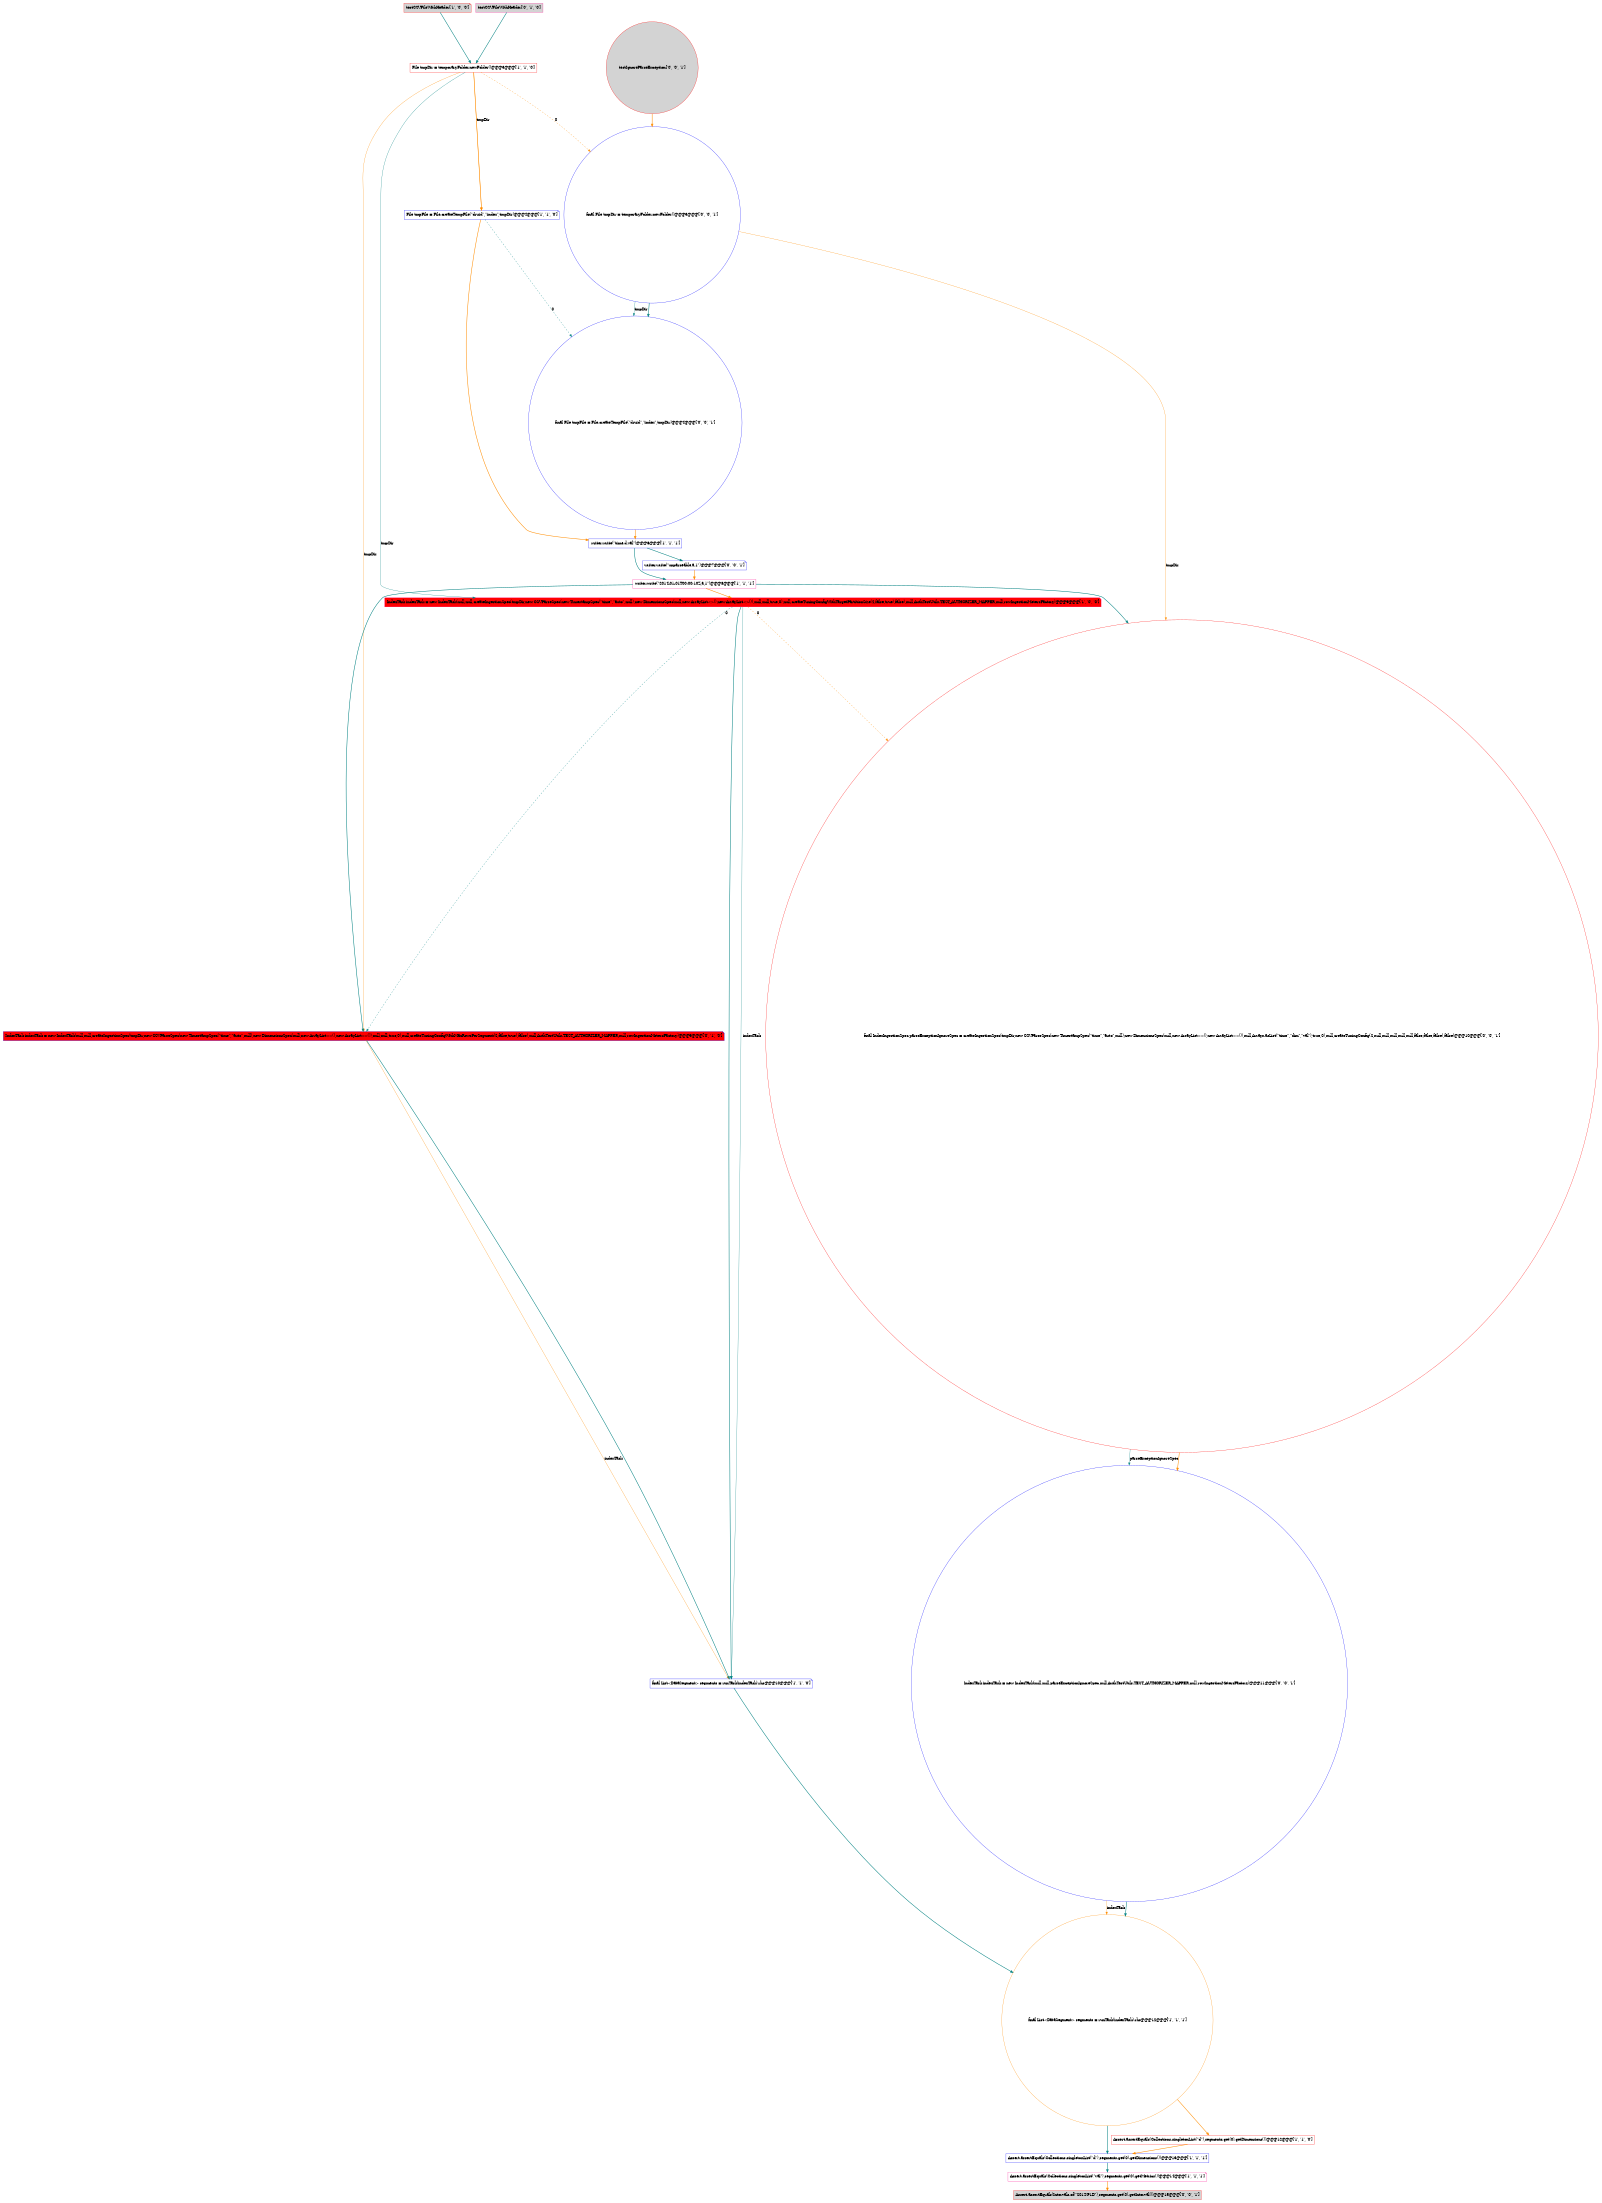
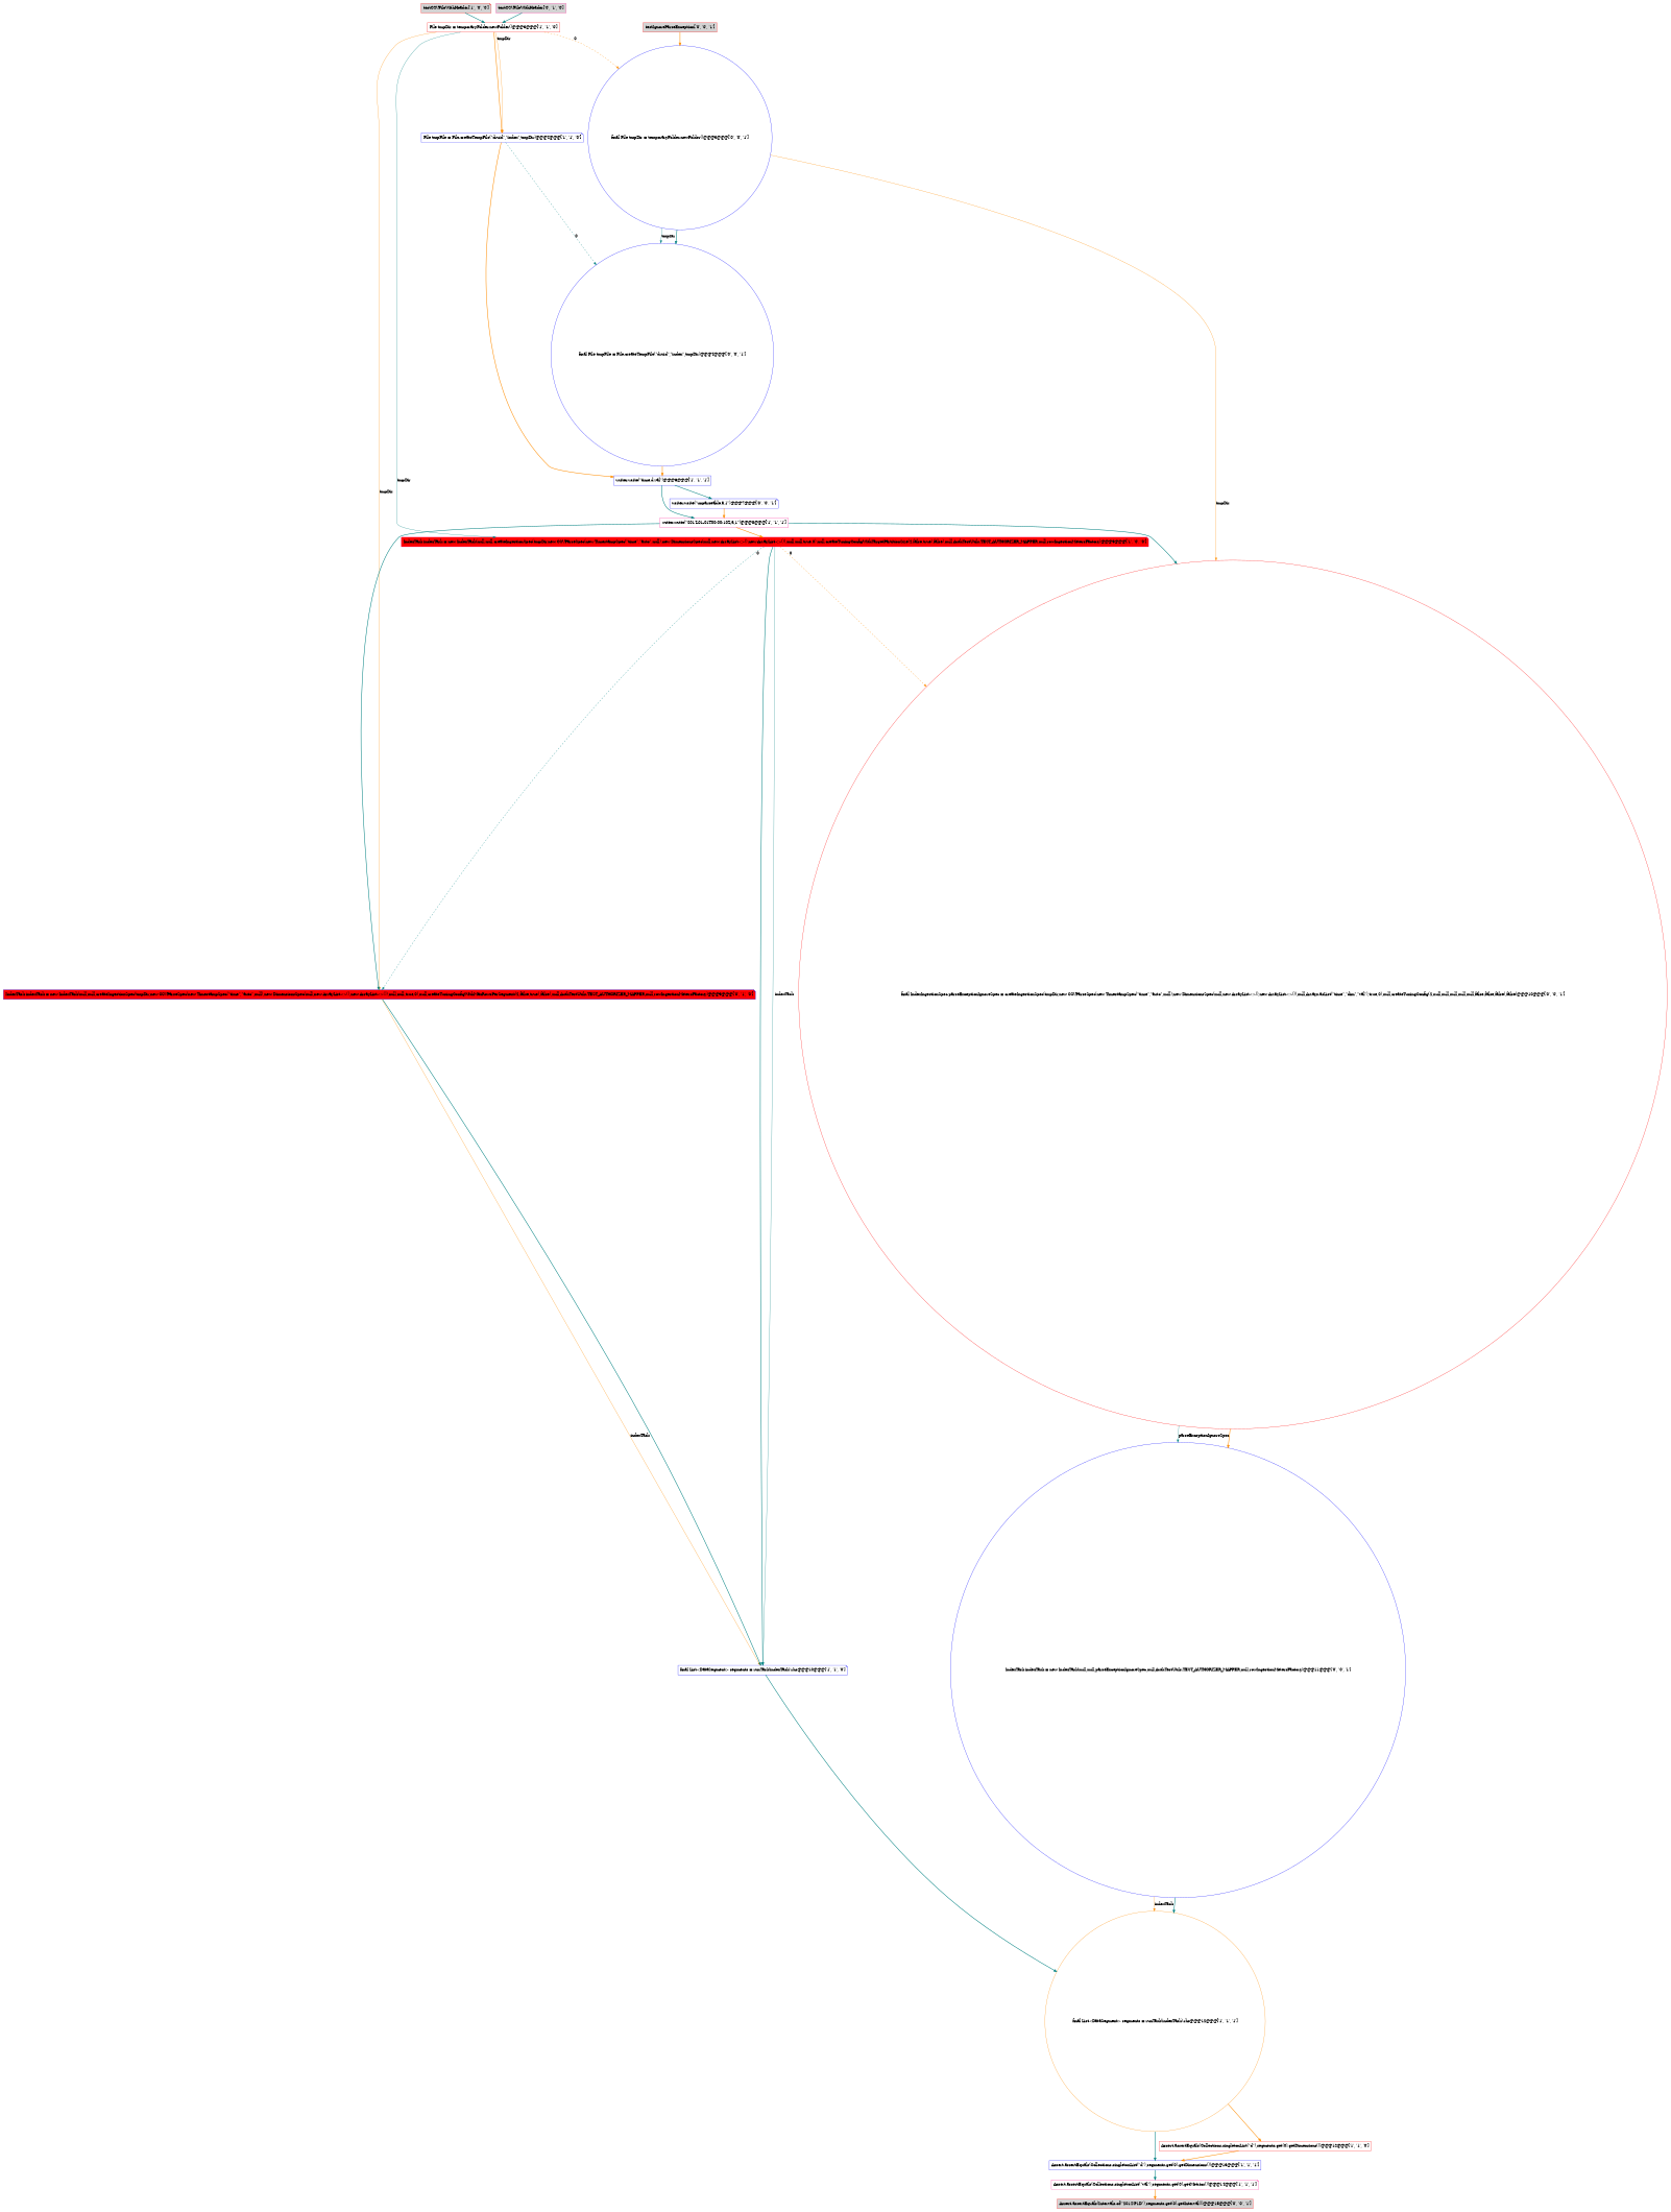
  digraph {
    node [fillcolor=white shape=note style=filled color=blue]
    edge [style=bold color=teal]
    n1 [fillcolor=lightgray label="testCSVFileWithHeader['1', '0', '0']" color=red]
    n2 [label="File tmpDir = temporaryFolder.newFolder()@@@3@@@['1', '1', '0']" shape=box color=red]
    n3 [label="Assert.assertEquals(Collections.singletonList(\"d\"),segments.get(0).getDimensions())@@@13@@@['1', '1', '1']" shape=box]
    n4 [label="Assert.assertEquals(Collections.singletonList(\"val\"),segments.get(0).getMetrics())@@@14@@@['1', '1', '1']" color=deeppink]
    n5 [label="final List<DataSegment> segments = runTask(indexTask).rhs@@@10@@@['1', '1', '0']"]
    n6 [label="final List<DataSegment> segments = runTask(indexTask).rhs@@@12@@@['1', '1', '1']" shape=circle color=darkorange]
    n7 [label="Assert.assertEquals(Collections.singletonList(\"d\"),segments.get(0).getDimensions())@@@12@@@['1', '1', '0']" shape=box color=red]
    n8 [label="File tmpFile = File.createTempFile(\"druid\",\"index\",tmpDir)@@@4@@@['1', '1', '0']"]
    n9 [label="final File tmpFile = File.createTempFile(\"druid\",\"index\",tmpDir)@@@4@@@['0', '0', '1']" shape=circle]
    n10 [label="writer.write(\"time,d,val\")@@@6@@@['1', '1', '1']" shape=box]
    n11 [label="writer.write(\"2014-01-01T00:00:10Z,a,1\")@@@8@@@['1', '1', '1']" shape=box color=deeppink]
    n12 [fillcolor=red label="IndexTask indexTask = new IndexTask(null,null,createIngestionSpec(tmpDir,new CSVParseSpec(new TimestampSpec(\"time\",\"auto\",null),new DimensionsSpec(null,new ArrayList<>(),new ArrayList<>()),null,null,true,0),null,createTuningConfigWithMaxRowsPerSegment(2,false,true),false),null,AuthTestUtils.TEST_AUTHORIZER_MAPPER,null,rowIngestionMetersFactory)@@@9@@@['0', '1', '0']"]
    n13 [label="final IndexIngestionSpec parseExceptionIgnoreSpec = createIngestionSpec(tmpDir,new CSVParseSpec(new TimestampSpec(\"time\",\"auto\",null),new DimensionsSpec(null,new ArrayList<>(),new ArrayList<>()),null,Arrays.asList(\"time\",\"dim\",\"val\"),true,0),null,createTuningConfig(2,null,null,null,null,null,false,false,false),false)@@@10@@@['0', '0', '1']" shape=circle color=red]
    n14 [fillcolor=red label="IndexTask indexTask = new IndexTask(null,null,createIngestionSpec(tmpDir,new CSVParseSpec(new TimestampSpec(\"time\",\"auto\",null),new DimensionsSpec(null,new ArrayList<>(),new ArrayList<>()),null,null,true,0),null,createTuningConfigWithTargetPartitionSize(2,false,true),false),null,AuthTestUtils.TEST_AUTHORIZER_MAPPER,null,rowIngestionMetersFactory)@@@9@@@['1', '0', '0']" color=deeppink]
    n15 [label="IndexTask indexTask = new IndexTask(null,null,parseExceptionIgnoreSpec,null,AuthTestUtils.TEST_AUTHORIZER_MAPPER,null,rowIngestionMetersFactory)@@@11@@@['0', '0', '1']" shape=circle]
    n16 [fillcolor=lightgray label="testCSVFileWithHeader['0', '1', '0']" shape=box color=deeppink]
    n17 [fillcolor=lightgray label="Assert.assertEquals(Intervals.of(\"2014/P1D\"),segments.get(0).getInterval())@@@15@@@['0', '0', '1']" shape=box color=red]
    n18 [label="writer.write(\"unparseable,a,1\")@@@7@@@['0', '0', '1']"]
    n19 [label="final File tmpDir = temporaryFolder.newFolder()@@@3@@@['0', '0', '1']" shape=circle]
-   n20 [fillcolor=lightgray label="testIgnoreParseException['0', '0', '1']" shape=circle color=red]
+   n20 [fillcolor=lightgray label="testIgnoreParseException['0', '0', '1']" shape=box color=red]
    n1 -> n2
    n2 -> n8 [label=tmpDir style=solid color=darkorange]
    n2 -> n8 [color=darkorange]
    n2 -> n12 [label=tmpDir style=solid color=darkorange]
    n2 -> n14 [label=tmpDir style=solid]
    n2 -> n19 [label=0 style=dashed color=darkorange]
    n3 -> n4
    n4 -> n17 [color=darkorange]
    n5 -> n6
    n6 -> n3
    n6 -> n7 [color=darkorange]
    n7 -> n3 [color=darkorange]
    n8 -> n9 [label=0 style=dashed]
    n8 -> n10 [color=darkorange]
    n9 -> n10 [color=darkorange]
    n10 -> n11
    n10 -> n18
    n11 -> n12
    n11 -> n13
    n11 -> n14 [color=darkorange]
    n12 -> n5 [label=indexTask style=solid color=darkorange]
    n12 -> n5
    n13 -> n15 [label=parseExceptionIgnoreSpec style=solid]
    n13 -> n15 [color=darkorange]
    n14 -> n5
    n14 -> n5 [label=indexTask style=solid]
    n14 -> n12 [label=0 style=dashed]
    n14 -> n13 [label=0 style=dashed color=darkorange]
    n15 -> n6
    n15 -> n6 [label=indexTask style=solid color=darkorange]
    n16 -> n2
    n18 -> n11 [color=darkorange]
    n19 -> n9
    n19 -> n9 [label=tmpDir style=solid]
    n19 -> n13 [label=tmpDir style=solid color=darkorange]
    n20 -> n19 [color=darkorange]
  }
